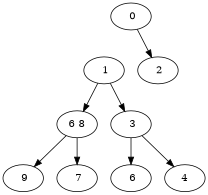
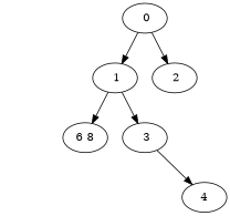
  digraph {
    fontname="DejaVu Serif"
    node [fontname="DejaVu Serif"]
    edge [fontname="DejaVu Serif"]
    n1 [label="6 8"]
    " 1"
    " 3"
-   " 9"
-   " 7"
-   " 6"
    n7 [label=4]
    " 0"
    " 2"
-   n1 -> " 9"
-   n1 -> " 7"
    " 1" -> n1
    " 1" -> " 3"
-   " 3" -> " 6"
    " 3" -> n7
+   " 0" -> " 1"
    " 0" -> " 2"
  }
